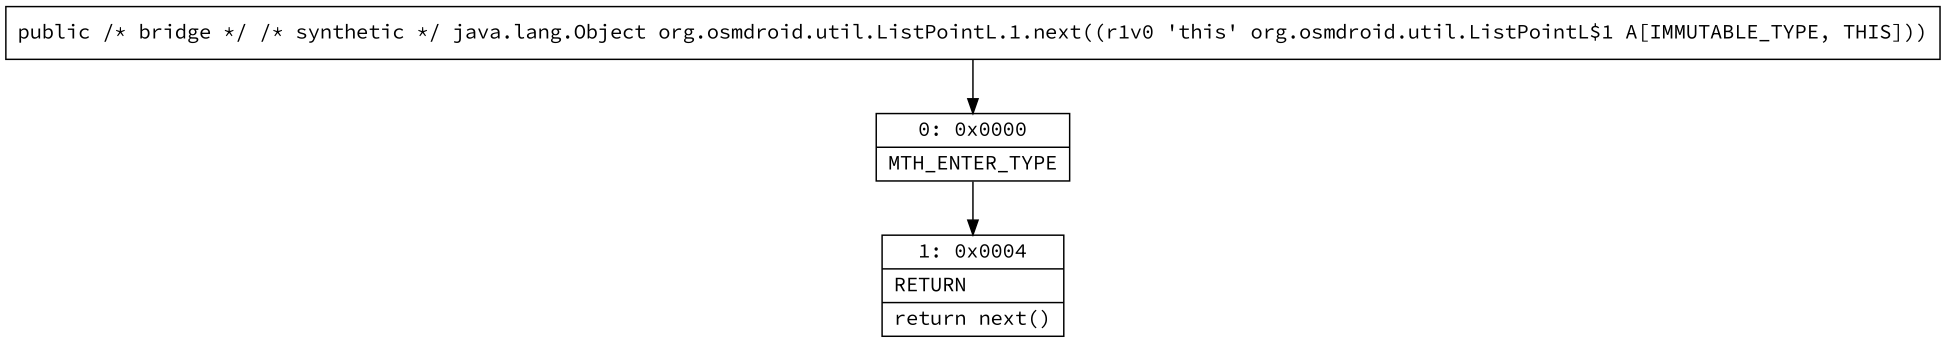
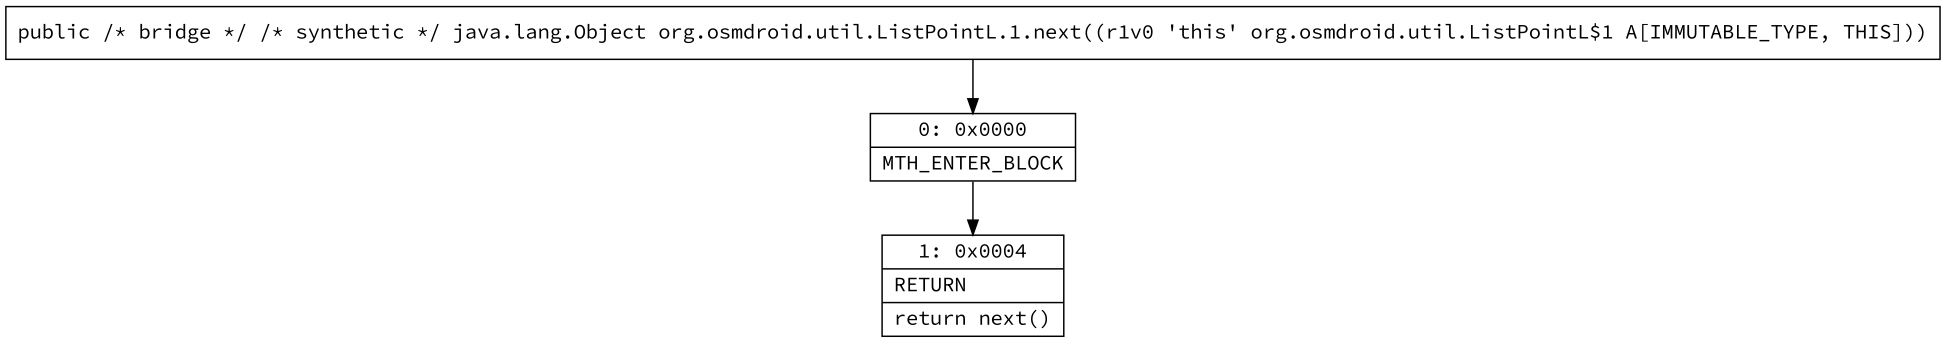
  digraph {
    fontname="Source Code Pro"
    node [shape=record fontname="Source Code Pro"]
    edge [fontname="Source Code Pro"]
-   n1 [label="{0\:\ 0x0000|MTH_ENTER_TYPE\l}"]
+   n1 [label="{0\:\ 0x0000|MTH_ENTER_BLOCK\l}"]
    n2 [label="{1\:\ 0x0004|RETURN\l|return next()\l}"]
    n3 [label="{public \/* bridge *\/ \/* synthetic *\/ java.lang.Object org.osmdroid.util.ListPointL.1.next((r1v0 'this' org.osmdroid.util.ListPointL$1 A[IMMUTABLE_TYPE, THIS])) }"]
    n1 -> n2
    n3 -> n1
  }
